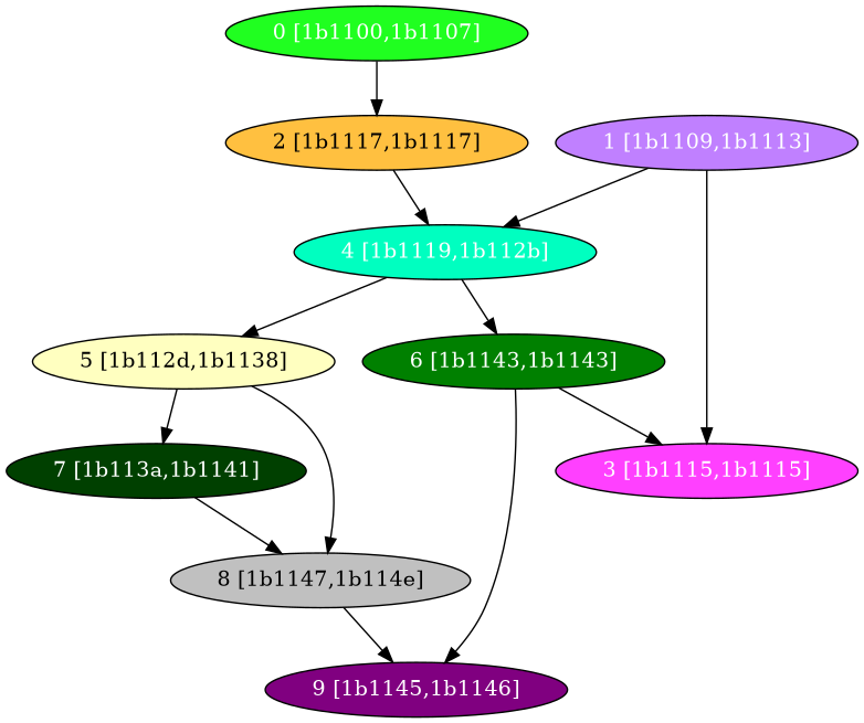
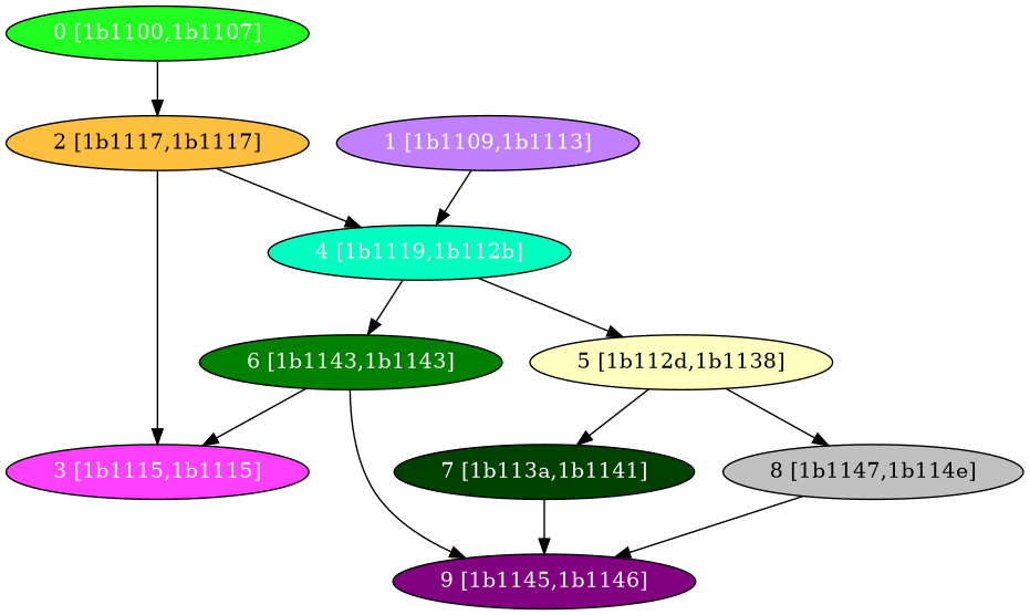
  digraph {
    node [fontcolor="#ffffff" shape=oval style=filled]
    n1 [fillcolor="#20FF20" label="0 [1b1100,1b1107]"]
    n2 [fillcolor="#FFC040" fontcolor="#000000" label="2 [1b1117,1b1117]"]
    n3 [fillcolor="#C080FF" label="1 [1b1109,1b1113]"]
    n4 [fillcolor="#FF40FF" label="3 [1b1115,1b1115]"]
    n5 [fillcolor="#00FFC0" label="4 [1b1119,1b112b]"]
    n6 [fillcolor="#008000" label="6 [1b1143,1b1143]"]
    n7 [fillcolor="#FFFFC0" fontcolor="#000000" label="5 [1b112d,1b1138]"]
    n8 [fillcolor="#800080" label="9 [1b1145,1b1146]"]
    n9 [fillcolor="#004000" label="7 [1b113a,1b1141]"]
    n10 [fillcolor="#C0C0C0" fontcolor="#000000" label="8 [1b1147,1b114e]"]
    n1 -> n2
    n2 -> n5
-   n3 -> n4
+   n2 -> n4
    n3 -> n5
    n5 -> n6
    n5 -> n7
    n6 -> n4
    n6 -> n8
    n7 -> n9
    n7 -> n10
-   n9 -> n10
+   n9 -> n8
    n10 -> n8
  }
